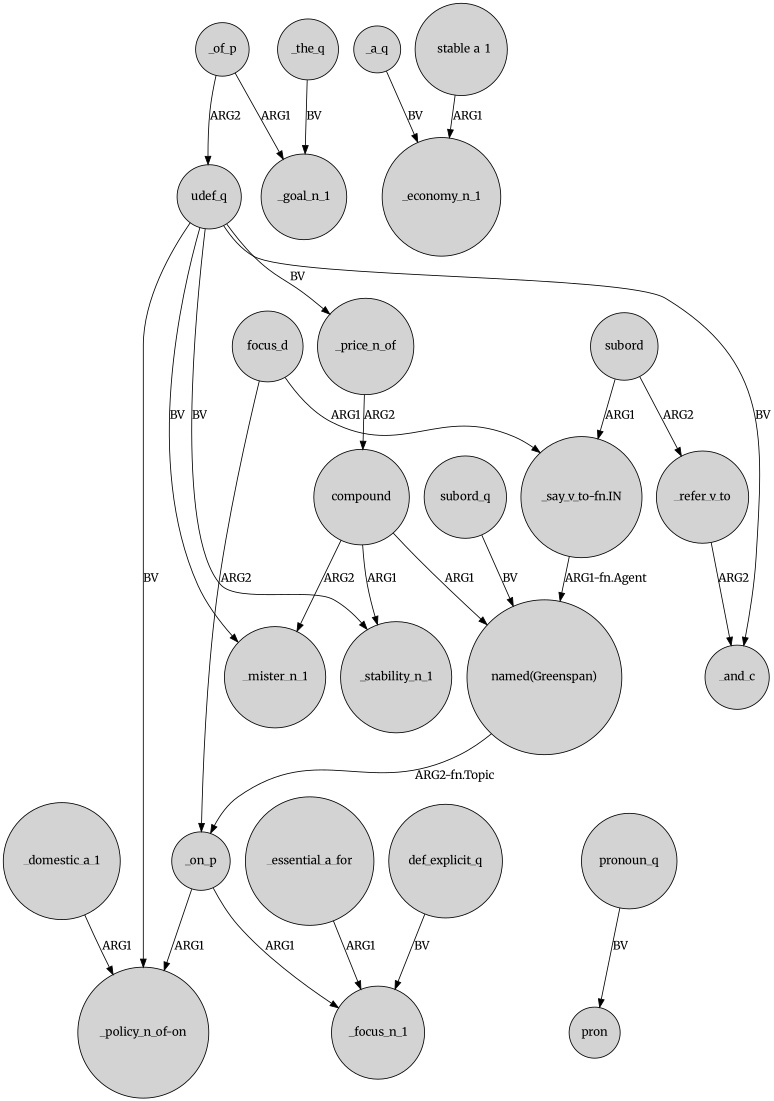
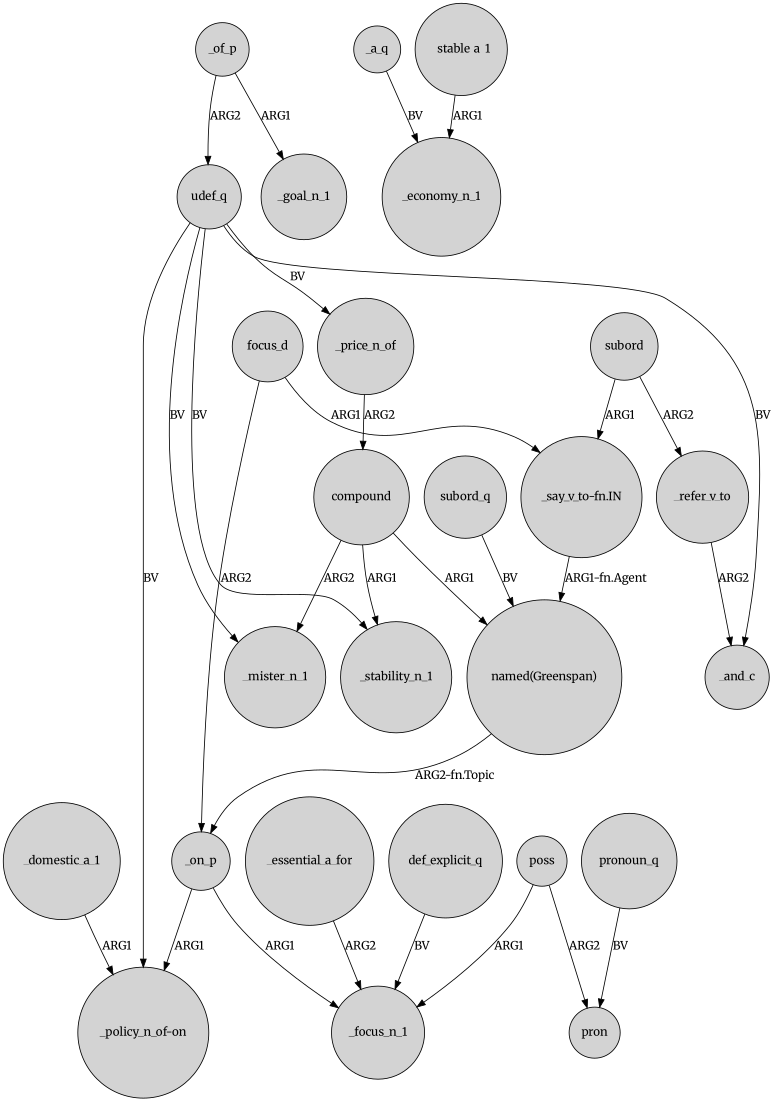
  digraph {
    fontname=Merriweather
    node [fontname=Merriweather shape=circle style=filled]
    edge [fontname=Merriweather]
    compound
    "named(Greenspan)"
    _stability_n_1
    _mister_n_1
    _price_n_of
    _on_p
    udef_q
    "_policy_n_of-on"
    _and_c
+   poss
    pron
    _focus_n_1
    n13 [label=subord_q]
    _domestic_a_1
    _of_p
    _goal_n_1
    subord
    "_say_v_to-fn.IN"
    _refer_v_to
    _essential_a_for
    def_explicit_q
    _a_q
    _economy_n_1
-   _the_q
    pronoun_q
    _stable_a_1
    focus_d
    compound -> "named(Greenspan)" [label=ARG1]
    compound -> _stability_n_1 [label=ARG1]
    compound -> _mister_n_1 [label=ARG2]
    "named(Greenspan)" -> _on_p [label="ARG2-fn.Topic"]
    _price_n_of -> compound [label=ARG2]
    _on_p -> "_policy_n_of-on" [label=ARG1]
    _on_p -> _focus_n_1 [label=ARG1]
    udef_q -> _stability_n_1 [label=BV]
    udef_q -> _mister_n_1 [label=BV]
    udef_q -> _price_n_of [label=BV]
    udef_q -> "_policy_n_of-on" [label=BV]
    udef_q -> _and_c [label=BV]
+   poss -> pron [label=ARG2]
+   poss -> _focus_n_1 [label=ARG1]
    n13 -> "named(Greenspan)" [label=BV]
    _domestic_a_1 -> "_policy_n_of-on" [label=ARG1]
    _of_p -> udef_q [label=ARG2]
    _of_p -> _goal_n_1 [label=ARG1]
    subord -> "_say_v_to-fn.IN" [label=ARG1]
    subord -> _refer_v_to [label=ARG2]
    "_say_v_to-fn.IN" -> "named(Greenspan)" [label="ARG1-fn.Agent"]
    _refer_v_to -> _and_c [label=ARG2]
-   _essential_a_for -> _focus_n_1 [label=ARG1]
+   _essential_a_for -> _focus_n_1 [label=ARG2]
    def_explicit_q -> _focus_n_1 [label=BV]
    _a_q -> _economy_n_1 [label=BV]
-   _the_q -> _goal_n_1 [label=BV]
    pronoun_q -> pron [label=BV]
    _stable_a_1 -> _economy_n_1 [label=ARG1]
    focus_d -> _on_p [label=ARG2]
    focus_d -> "_say_v_to-fn.IN" [label=ARG1]
  }
